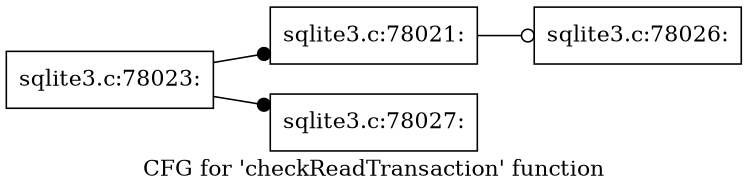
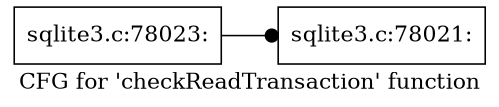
  digraph {
    label="CFG for 'checkReadTransaction' function"
    rankdir=LR
    node [shape=record]
    edge [arrowhead=dot]
    n1 [label="{sqlite3.c:78021:}"]
-   n2 [label="{sqlite3.c:78026:}"]
    n3 [label="{sqlite3.c:78023:}"]
-   n4 [label="{sqlite3.c:78027:}"]
-   n1 -> n2 [arrowhead=odot]
    n3 -> n1
-   n3 -> n4
  }
